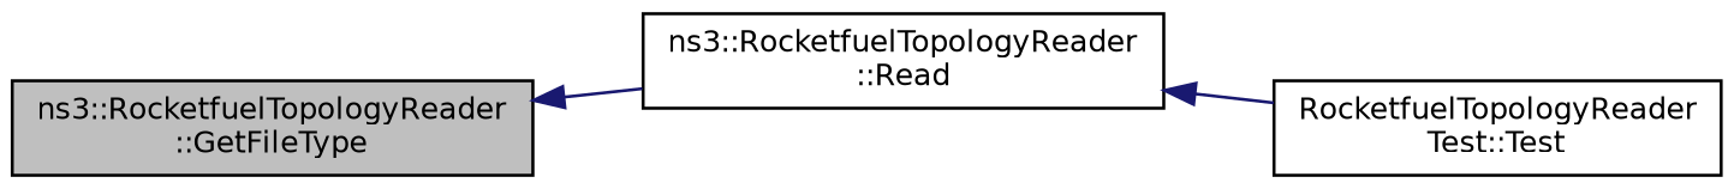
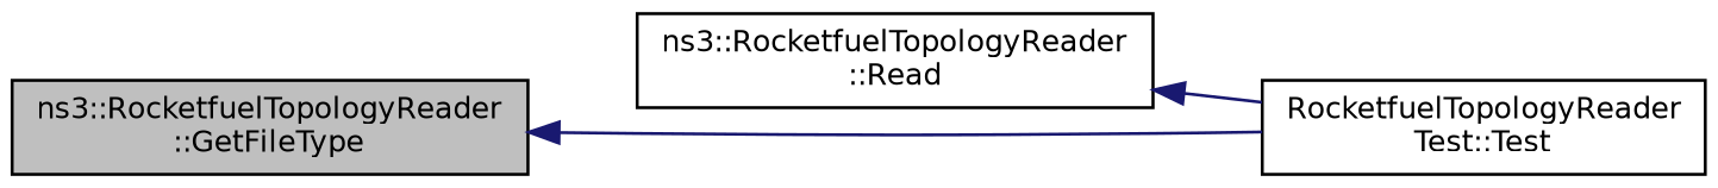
  digraph {
    rankdir=LR
    node [color=black fillcolor=white fontname=Helvetica fontsize=10 shape=record style=filled]
    edge [color=midnightblue dir=back fontname=Helvetica fontsize=10 labelfontname=Helvetica labelfontsize=10 style=solid]
    n1 [fillcolor=grey75 fontcolor=black height=0.2 label="ns3::RocketfuelTopologyReader\l::GetFileType" width=0.4]
    n2 [height=0.2 label="ns3::RocketfuelTopologyReader\l::Read" width=0.4]
    n3 [height=0.2 label="RocketfuelTopologyReader\lTest::Test" width=0.4]
-   n1 -> n2
+   n1 -> n3
    n2 -> n3
  }
